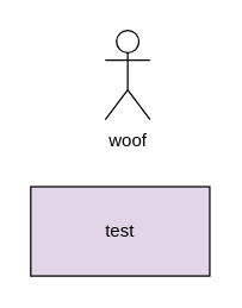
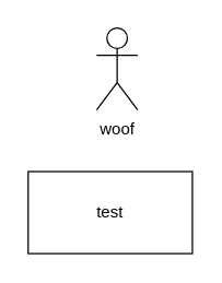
  <mxCell id="0" />
  <mxCell id="1" parent="0" />
  <mxCell id="2" value="woof" style="shape=umlActor;verticalLabelPosition=bottom;verticalAlign=top;html=1;outlineConnect=0;" parent="1" vertex="1"><mxGeometry x="70" y="20" width="30" height="60" as="geometry" /></mxCell>
- <mxCell id="3" value="test" style="rounded=0;whiteSpace=wrap;html=1;fillColor=#e1d5e7;" vertex="1" parent="1"><mxGeometry x="20" y="125" width="120" height="60" as="geometry" /></mxCell>
+ <mxCell id="3" value="test" style="rounded=0;whiteSpace=wrap;html=1;" vertex="1" parent="1"><mxGeometry x="20" y="125" width="120" height="60" as="geometry" /></mxCell>
